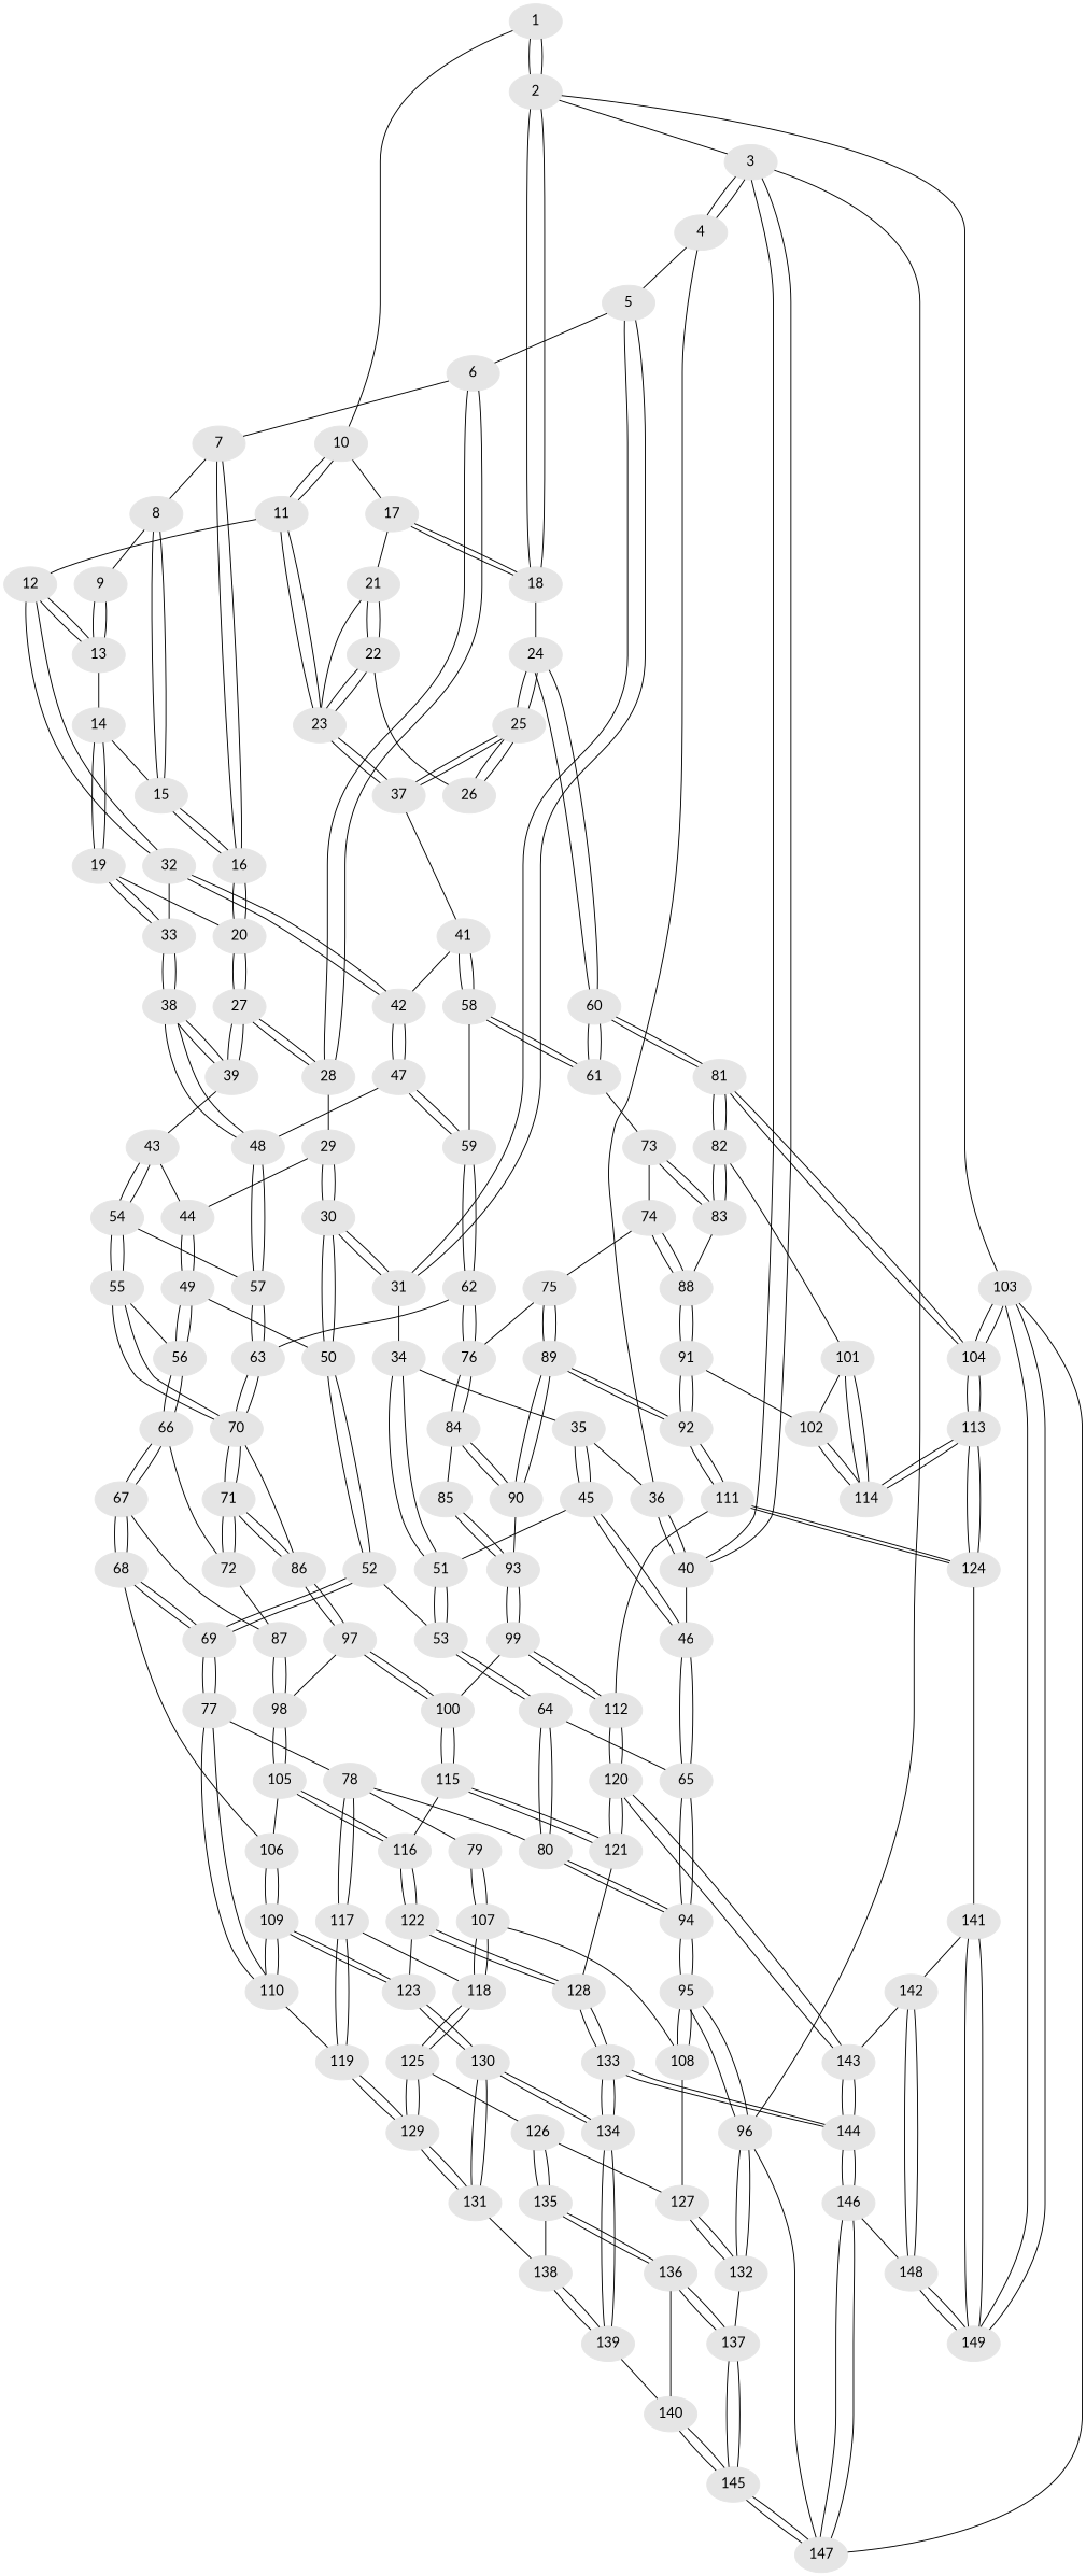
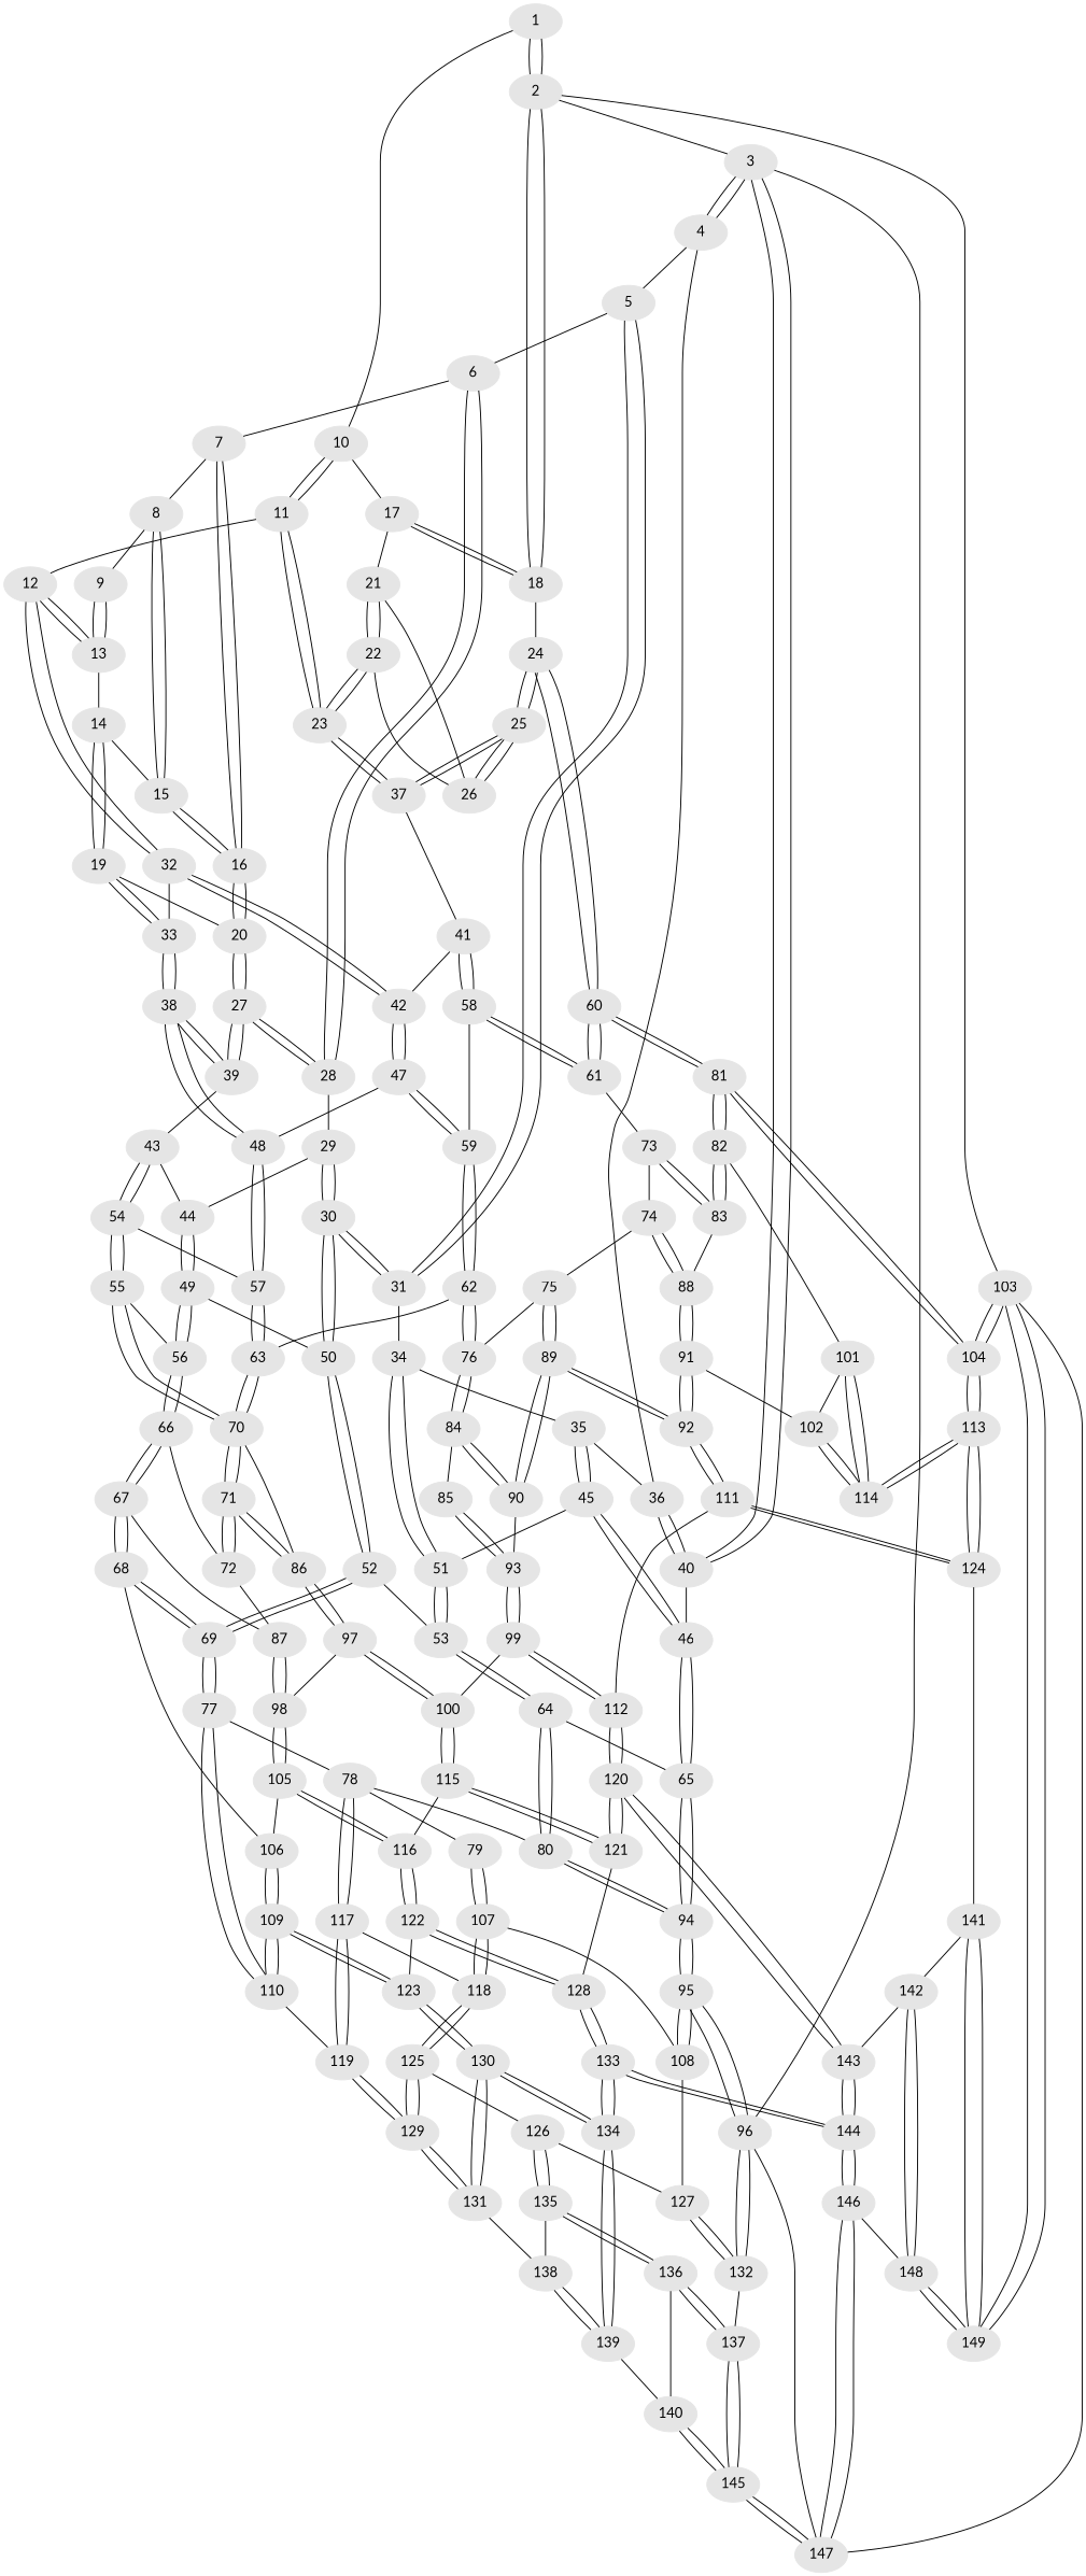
  graph {
    fontname=Lato
    node [color=gray90 fontname=Lato style=filled]
    edge [fontname=Lato]
    1
    2
    10
    3
    18
    103
    11
    17
    4
    40
    96
    24
    104
    147
    149
    5
    36
    46
    132
    6
    31
    7
    28
    34
    8
    16
    29
    9
    15
    20
    13
    14
    12
    23
    21
    32
    37
    33
    42
    19
    27
    22
    26
    25
    60
    38
    39
    41
    61
    81
    43
    30
    44
    50
    49
    52
    35
    51
    47
    48
    45
    53
    58
    57
    54
    65
    59
    55
    56
    94
    62
    63
    66
    69
    64
    77
    80
    70
    71
    86
    67
    72
    73
    76
    82
    74
    83
    84
    95
    68
    87
    106
    98
    109
    78
    110
    97
    75
    88
    89
    91
    90
    92
    85
    79
    117
    119
    107
    118
    108
    101
    113
    102
    114
    93
    99
    100
    105
    111
    112
    124
    127
    137
    115
    116
    120
    121
    122
    123
    125
    130
    129
    141
    143
    128
    126
    131
    144
    133
    134
    142
    135
    138
    136
    139
    145
    146
    140
    148
    1 -- 2
    1 -- 2
    1 -- 10
    2 -- 3
    2 -- 18
    2 -- 18
    2 -- 103
    10 -- 11
    10 -- 11
    10 -- 17
    3 -- 4
    3 -- 4
    3 -- 40
    3 -- 40
    3 -- 96
    18 -- 24
    103 -- 104
    103 -- 104
    103 -- 147
    103 -- 149
    103 -- 149
    11 -- 12
    11 -- 23
    11 -- 23
    17 -- 18
    17 -- 18
    17 -- 21
    4 -- 5
    4 -- 36
    40 -- 46
    96 -- 147
    96 -- 132
    96 -- 132
    24 -- 25
    24 -- 25
    24 -- 60
    24 -- 60
    104 -- 113
    104 -- 113
    5 -- 6
    5 -- 31
    5 -- 31
    36 -- 40
    36 -- 40
    46 -- 65
    46 -- 65
    132 -- 137
    6 -- 7
    6 -- 28
    6 -- 28
    31 -- 34
    7 -- 8
    7 -- 16
    7 -- 16
    28 -- 29
    34 -- 35
    34 -- 51
    34 -- 51
    8 -- 9
    8 -- 15
    8 -- 15
    16 -- 20
    16 -- 20
    29 -- 30
    29 -- 30
    29 -- 44
    9 -- 13
    9 -- 13
    15 -- 16
    15 -- 16
    20 -- 27
    20 -- 27
    13 -- 14
    14 -- 15
    14 -- 19
    14 -- 19
    12 -- 13
    12 -- 13
    12 -- 32
    12 -- 32
    23 -- 37
    23 -- 37
    21 -- 22
    21 -- 22
-   21 -- 23
+   21 -- 26
    32 -- 33
    32 -- 42
    32 -- 42
    37 -- 41
    33 -- 38
    33 -- 38
    42 -- 47
    42 -- 47
    19 -- 20
    19 -- 33
    19 -- 33
    27 -- 28
    27 -- 28
    27 -- 39
    27 -- 39
    22 -- 23
    22 -- 23
    22 -- 26
    25 -- 37
    25 -- 37
    25 -- 26
    25 -- 26
    60 -- 61
    60 -- 61
    60 -- 81
    60 -- 81
    38 -- 39
    38 -- 39
    38 -- 48
    38 -- 48
    39 -- 43
    41 -- 42
    41 -- 58
    41 -- 58
    61 -- 73
    81 -- 104
    81 -- 104
    81 -- 82
    81 -- 82
    43 -- 44
    43 -- 54
    43 -- 54
    30 -- 31
    30 -- 31
    30 -- 50
    30 -- 50
    44 -- 49
    44 -- 49
    50 -- 52
    50 -- 52
    49 -- 50
    49 -- 56
    49 -- 56
    52 -- 53
    52 -- 69
    52 -- 69
    35 -- 36
    35 -- 45
    35 -- 45
    51 -- 53
    51 -- 53
    47 -- 48
    47 -- 59
    47 -- 59
    48 -- 57
    48 -- 57
    45 -- 46
    45 -- 46
    45 -- 51
    53 -- 64
    53 -- 64
    58 -- 61
    58 -- 61
    58 -- 59
    57 -- 63
    57 -- 63
    54 -- 57
    54 -- 55
    54 -- 55
    65 -- 94
    65 -- 94
    59 -- 62
    59 -- 62
    55 -- 56
    55 -- 70
    55 -- 70
    56 -- 66
    56 -- 66
    94 -- 95
    94 -- 95
    62 -- 63
    62 -- 76
    62 -- 76
    63 -- 70
    63 -- 70
    66 -- 67
    66 -- 67
    66 -- 72
    69 -- 77
    69 -- 77
    64 -- 65
    64 -- 80
    64 -- 80
    77 -- 78
    77 -- 110
    77 -- 110
    80 -- 94
    80 -- 94
    70 -- 71
    70 -- 71
    70 -- 86
    71 -- 86
    71 -- 86
    71 -- 72
    71 -- 72
    86 -- 97
    86 -- 97
    67 -- 68
    67 -- 68
    67 -- 87
    72 -- 87
    73 -- 74
    73 -- 83
    73 -- 83
    76 -- 84
    76 -- 84
    82 -- 83
    82 -- 83
    82 -- 101
    74 -- 75
    74 -- 88
    74 -- 88
    83 -- 88
    84 -- 90
    84 -- 90
    84 -- 85
    95 -- 96
    95 -- 96
    95 -- 108
    95 -- 108
    68 -- 69
    68 -- 69
    68 -- 106
    87 -- 98
    87 -- 98
    106 -- 109
    106 -- 109
    98 -- 105
    98 -- 105
    109 -- 110
    109 -- 110
    109 -- 123
    109 -- 123
    78 -- 80
    78 -- 79
    78 -- 117
    78 -- 117
    110 -- 119
    97 -- 98
    97 -- 100
    97 -- 100
    75 -- 76
    75 -- 89
    75 -- 89
    88 -- 91
    88 -- 91
    89 -- 90
    89 -- 90
    89 -- 92
    89 -- 92
    91 -- 92
    91 -- 92
    91 -- 102
    90 -- 93
    92 -- 111
    92 -- 111
    85 -- 93
    85 -- 93
    79 -- 107
    79 -- 107
    117 -- 119
    117 -- 119
    117 -- 118
    119 -- 129
    119 -- 129
    107 -- 118
    107 -- 118
    107 -- 108
    118 -- 125
    118 -- 125
    108 -- 127
    101 -- 102
    101 -- 114
    101 -- 114
    113 -- 114
    113 -- 114
    113 -- 124
    113 -- 124
    102 -- 114
    102 -- 114
    93 -- 99
    93 -- 99
    99 -- 100
    99 -- 112
    99 -- 112
    100 -- 115
    100 -- 115
    105 -- 106
    105 -- 116
    105 -- 116
    111 -- 112
    111 -- 124
    111 -- 124
    112 -- 120
    112 -- 120
    124 -- 141
    127 -- 132
    127 -- 132
    137 -- 145
    137 -- 145
    115 -- 116
    115 -- 121
    115 -- 121
    116 -- 122
    116 -- 122
    120 -- 121
    120 -- 121
    120 -- 143
    120 -- 143
    121 -- 128
    122 -- 123
    122 -- 128
    122 -- 128
    123 -- 130
    123 -- 130
    125 -- 129
    125 -- 129
    125 -- 126
    130 -- 131
    130 -- 131
    130 -- 134
    130 -- 134
    129 -- 131
    129 -- 131
    141 -- 149
    141 -- 149
    141 -- 142
    143 -- 144
    143 -- 144
    128 -- 133
    128 -- 133
    126 -- 127
    126 -- 135
    126 -- 135
    131 -- 138
    144 -- 146
    144 -- 146
    133 -- 144
    133 -- 144
    133 -- 134
    133 -- 134
    134 -- 139
    134 -- 139
    142 -- 143
    142 -- 148
    142 -- 148
    135 -- 138
    135 -- 136
    135 -- 136
    138 -- 139
    138 -- 139
    136 -- 137
    136 -- 137
    136 -- 140
    139 -- 140
    145 -- 147
    145 -- 147
    146 -- 147
    146 -- 147
    146 -- 148
    140 -- 145
    140 -- 145
    148 -- 149
    148 -- 149
  }
